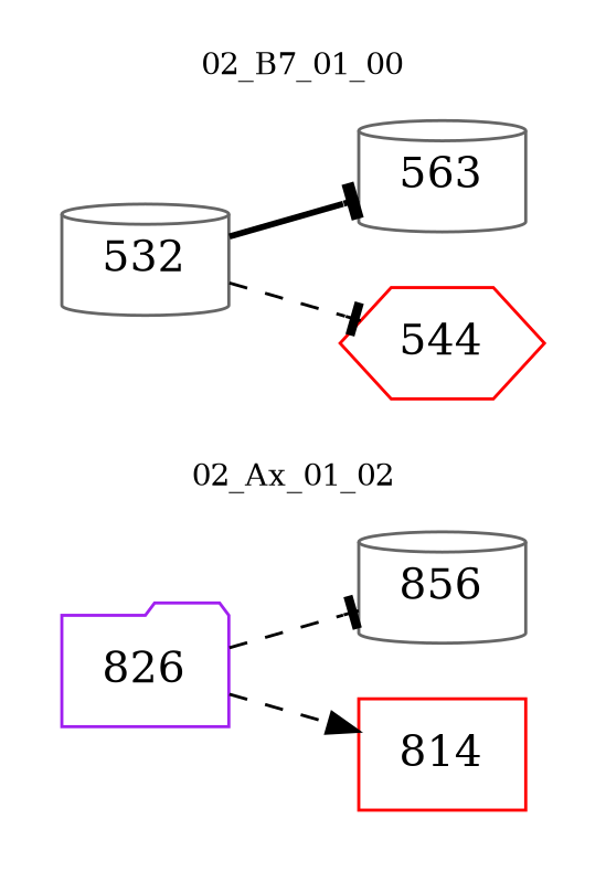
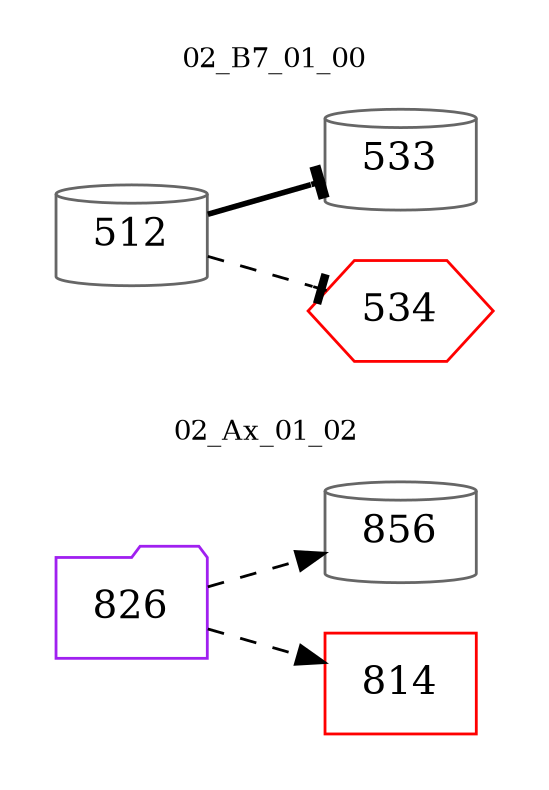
  digraph {
    rankdir=LR
    node [color=gray40 shape=cylinder]
    edge [arrowhead=normal color=black style=dashed]
    n1 [color=purple label=826 shape=folder]
    n2 [color=red label=814 shape=box]
    n3 [label=856]
-   n4 [label=532]
-   n5 [color=red label=544 shape=hexagon]
-   n6 [label=563]
+   n4 [label=512]
+   n5 [color=red label=534 shape=hexagon]
+   n6 [label=533]
    subgraph cluster_1 {
      color=white
      fontsize=10
      label="02_Ax_01_02"
      n1
      n2
      n3
    }
    subgraph cluster_2 {
      color=white
      fontsize=10
      label="02_B7_01_00"
      n4
      n5
      n6
    }
    n1 -> n2
-   n1 -> n3 [arrowhead=tee]
+   n1 -> n3
    n4 -> n5 [arrowhead=tee]
    n4 -> n6 [arrowhead=tee style=bold]
  }
